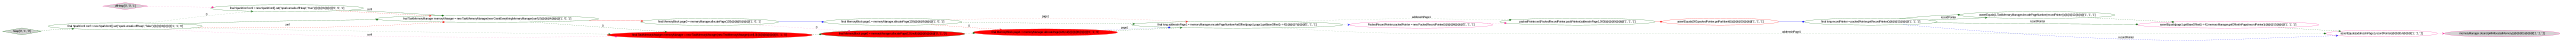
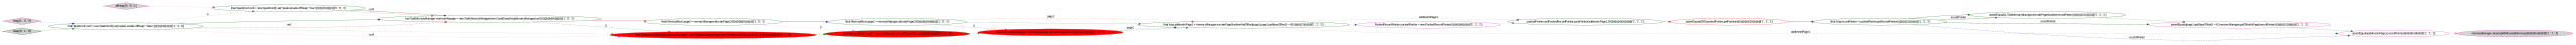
  digraph {
    rankdir=LR
    fontname="Liberation Sans"
    node [fillcolor=white shape=ellipse style=filled color=darkgreen fontname="Liberation Sans"]
    edge [style=dotted color=darkgreen arrowhead=diamond fontname="Liberation Sans"]
    n1 [fillcolor=red label="final TaskMemoryManager memoryManager = new TaskMemoryManager(new TestMemoryManager(conf),0)@@@4@@@['0', '1', '0']" color=red]
    n2 [fillcolor=red label="final MemoryBlock page0 = memoryManager.allocatePage(128,null)@@@5@@@['0', '1', '0']"]
    n3 [label="final SparkConf conf = new SparkConf().set(\"spark.unsafe.offHeap\",\"true\")@@@3@@@['0', '0', '1']"]
    n4 [label="final TaskMemoryManager memoryManager = new TaskMemoryManager(new GrantEverythingMemoryManager(conf),0)@@@4@@@['1', '0', '1']"]
    n5 [label="final MemoryBlock page0 = memoryManager.allocatePage(128)@@@5@@@['1', '0', '1']"]
    n6 [label="final MemoryBlock page1 = memoryManager.allocatePage(128)@@@6@@@['1', '0', '1']"]
    n7 [fillcolor=lightgray label="memoryManager.cleanUpAllAllocatedMemory()@@@15@@@['1', '1', '1']" color=deeppink]
    n8 [label="assertEquals(1,TaskMemoryManager.decodePageNumber(recordPointer))@@@12@@@['1', '1', '1']"]
    n9 [label="assertEquals(page1.getBaseOffset() + 42,memoryManager.getOffsetInPage(recordPointer))@@@13@@@['1', '1', '1']" color=deeppink]
    n10 [label="final long addressInPage1 = memoryManager.encodePageNumberAndOffset(page1,page1.getBaseOffset() + 42)@@@7@@@['1', '1', '1']"]
    n11 [label="packedPointer.set(PackedRecordPointer.packPointer(addressInPage1,360))@@@9@@@['1', '1', '1']"]
    n12 [label="assertEquals(addressInPage1,recordPointer)@@@14@@@['1', '1', '1']" color=deeppink]
    n13 [label="PackedRecordPointer packedPointer = new PackedRecordPointer()@@@8@@@['1', '1', '1']" color=deeppink]
+   n14 [fillcolor=lightgray label="heap['1', '0', '0']" shape=diamond color=deeppink]
    n15 [label="final SparkConf conf = new SparkConf().set(\"spark.unsafe.offHeap\",\"false\")@@@3@@@['1', '1', '0']"]
    n16 [label="assertEquals(360,packedPointer.getPartitionId())@@@10@@@['1', '1', '1']" color=red]
    n17 [fillcolor=lightgray label="offHeap['0', '0', '1']" shape=diamond color=deeppink]
    n18 [label="final long recordPointer = packedPointer.getRecordPointer()@@@11@@@['1', '1', '1']"]
    n19 [fillcolor=lightgray label="heap['0', '1', '0']" shape=diamond]
    n20 [fillcolor=red label="final MemoryBlock page1 = memoryManager.allocatePage(128,null)@@@6@@@['0', '1', '0']" color=red]
    n1 -> n2 [style=dashed]
    n2 -> n20
    n3 -> n4 [label=conf style=solid]
    n3 -> n4 [style=dashed color=red arrowhead=vee]
    n4 -> n1 [label=0 style=dashed arrowhead=vee]
    n4 -> n5 [style=solid color=red arrowhead=vee]
    n5 -> n2 [label=0 color=deeppink]
    n5 -> n6 [style=solid color=blue]
    n6 -> n10 [label=page1 color=red arrowhead=vee]
    n6 -> n10 [style=dashed arrowhead=vee]
    n6 -> n20 [label=0 style=dashed color=red arrowhead=vee]
    n8 -> n9 [style=dashed]
    n9 -> n12 [style=dashed arrowhead=vee]
    n10 -> n11 [label=addressInPage1]
    n10 -> n12 [label=addressInPage1]
    n10 -> n13 [color=blue arrowhead=vee]
    n11 -> n16 [style=solid color=red]
    n12 -> n7 [color=deeppink arrowhead=vee]
    n13 -> n11 [color=deeppink]
+   n14 -> n15 [color=blue]
    n15 -> n1 [arrowhead=vee]
    n15 -> n1 [label=conf color=deeppink]
    n15 -> n3 [label=0 arrowhead=vee]
    n15 -> n4 [style=solid]
    n15 -> n4 [label=conf style=dashed color=red]
    n16 -> n18 [style=solid color=blue]
    n17 -> n3 [color=deeppink]
    n18 -> n8 [style=solid]
    n18 -> n8 [label=recordPointer style=solid arrowhead=vee]
    n18 -> n9 [label=recordPointer style=solid]
    n18 -> n12 [label=recordPointer style=dashed color=blue arrowhead=vee]
    n19 -> n15 [style=dashed arrowhead=vee]
    n20 -> n10 [label=page1 color=blue]
    n20 -> n10 [style=dashed arrowhead=vee]
  }
